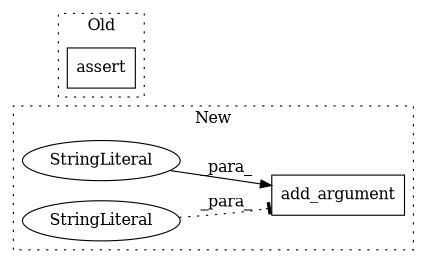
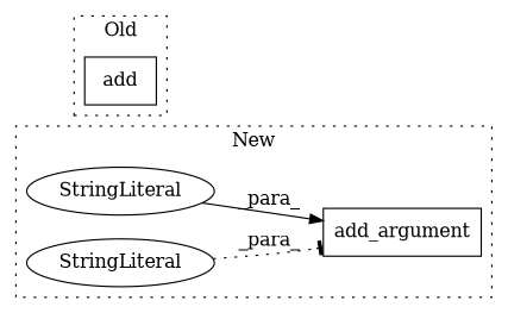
  digraph {
    rankdir=LR
    node [a=45 shape=box]
    n1 [a=32 l="13,1" label=add_argument s="4220,4335"]
    n2 [l=12 label=StringLiteral s=4257 shape=ellipse]
    n3 [l=18 label=StringLiteral s=4238 shape=ellipse]
-   n4 [a=6 l=7 label=assert s=2455]
+   n4 [a=6 l=7 label=add s=2455]
    subgraph cluster_1 {
      label=New
      style=dotted
      n1
      n2
      n3
    }
    subgraph cluster_2 {
      label=Old
      style=dotted
      n4
    }
    n2 -> n1 [label=_para_ style=solid arrowhead=normal]
    n3 -> n1 [label=_para_ style=dotted arrowhead=tee]
  }
